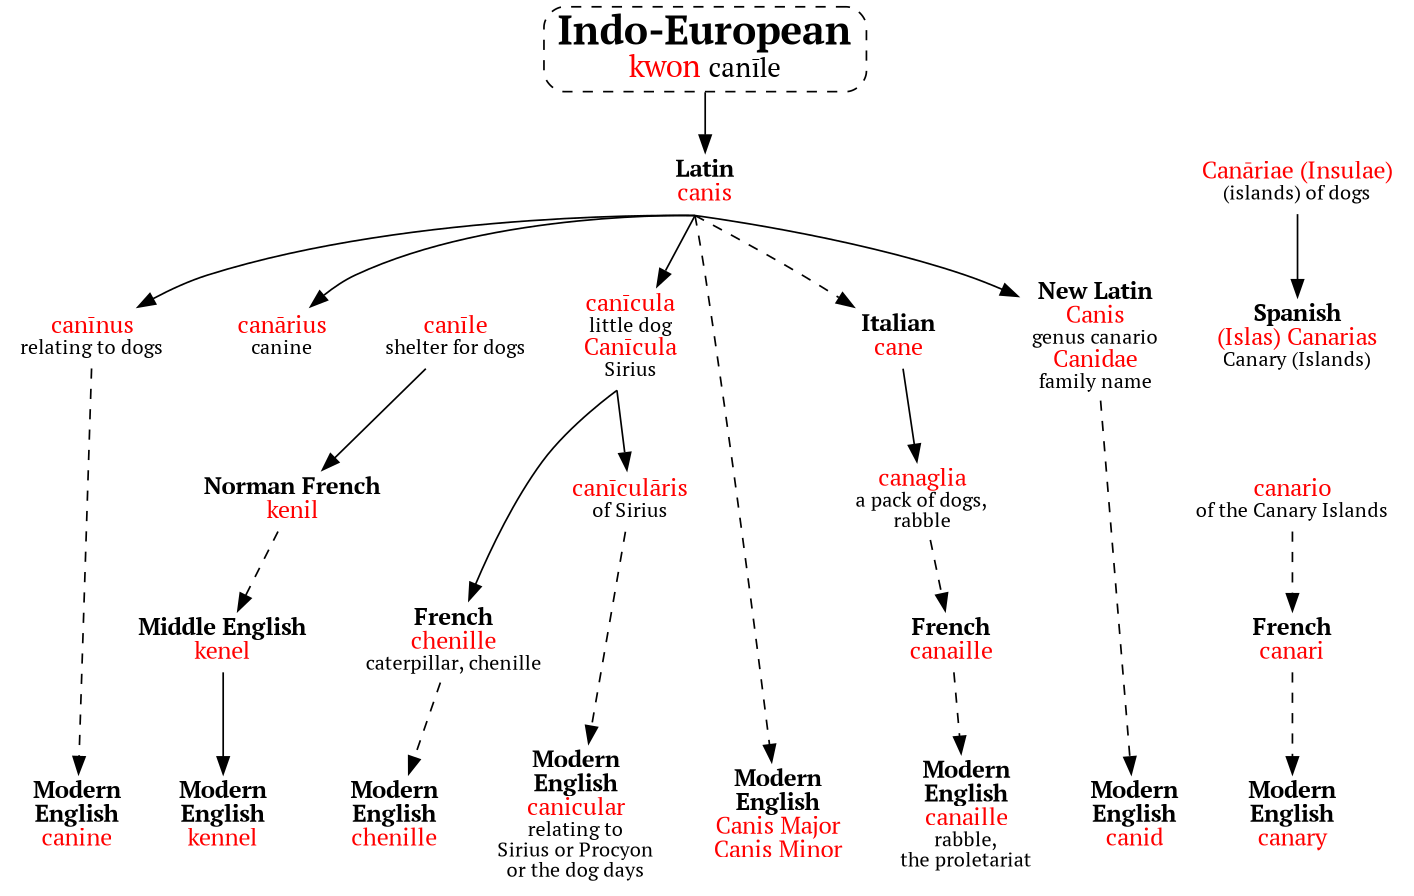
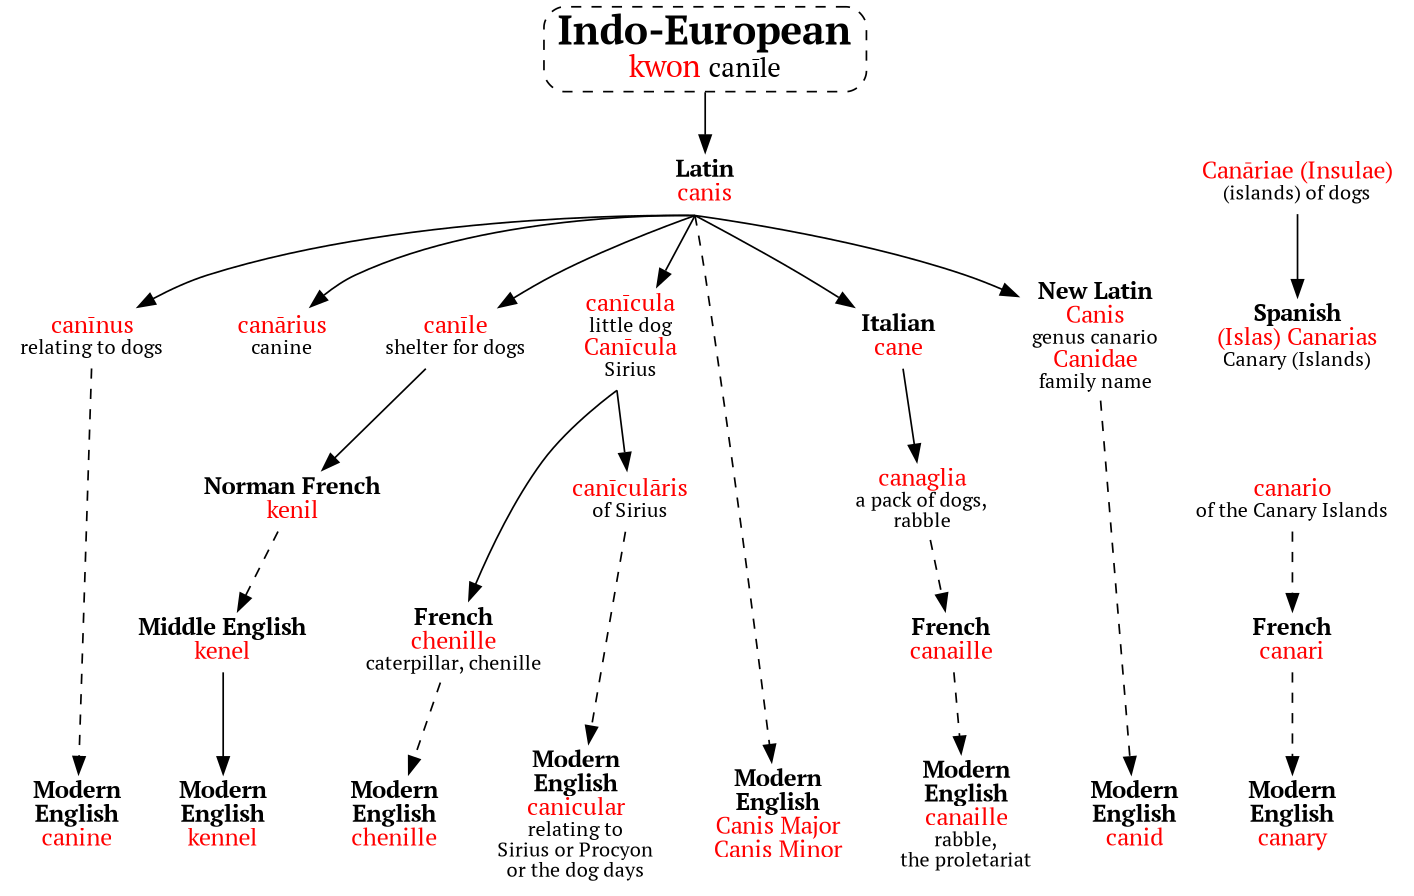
  strict digraph {
    fontname="PT Serif"
    node [fontname="PT Serif" shape=plaintext]
    edge [fontname="PT Serif"]
    n1 [label=<<font color="red">canīnus</font><br/><font point-size="12">relating to dogs</font>>]
    n2 [label=<<font color="red">canārius</font><br/><font point-size="12">canine</font>>]
    n3 [label=<<font color="red">canīle</font><br/><font point-size="12">shelter for dogs</font>>]
    n4 [label=<<font color="red">canīcula</font><br/><font point-size="12">little dog</font><br/><font color="red">Canīcula</font><br/><font point-size="12">Sirius</font>>]
    n5 [label=<<b>Modern<br/>English</b><br/><font color="red">canine</font>>]
    n6 [label=<<b>Modern<br/>English</b><br/><font color="red">canary</font>>]
    n7 [label=<<b>Modern<br/>English</b><br/><font color="red">kennel</font>>]
    n8 [label=<<b>Modern<br/>English</b><br/><font color="red">chenille</font>>]
    n9 [label=<<b>Modern<br/>English</b><br/><font color="red">Canis Major<br/>Canis Minor</font>>]
    n10 [label=<<b>Modern<br/>English</b><br/><font color="red">canid</font>>]
    n11 [label=<<b>Modern<br/>English</b><br/><font color="red">canicular</font><br/><font point-size="12">relating to<br/>Sirius or Procyon<br/>or the dog days</font>>]
    n12 [label=<<b>Modern<br/>English</b><br/><font color="red">canaille</font><br/><font point-size="12">rabble,<br/>the proletariat</font>>]
    n13 [label=<<b>Spanish</b><br/><font color="red">(Islas) Canarias</font><br/><font point-size="12">Canary (Islands)</font>>]
    n14 [label=<<b>Italian</b><br/><font color="red">cane</font>>]
    n15 [label=<<b>Norman French</b><br/><font color="red">kenil</font>>]
    n16 [label=<<b>French</b><br/><font color="red">chenille</font><br/><font point-size="12">caterpillar, chenille</font>>]
    n17 [label=<<font color="red">canīculāris</font><br/><font point-size="12">of Sirius</font>>]
    n18 [label=<<font color="red">canaglia</font><br/><font point-size="12">a pack of dogs,<br/>rabble</font>>]
    n19 [label=<<font point-size="24"><b>Indo-European</b></font><br/><font point-size="18" color="red">kwon </font><font point-size="16">canīle</font>> shape=box style="dashed,rounded"]
    n20 [label=<<b>Latin</b><br/><font color="red">canis</font>>]
    n21 [label=<<b>New Latin</b><br/><font color="red">Canis</font><br/><font point-size="12">genus canario</font><br/><font color="red">Canidae</font><br/><font point-size="12">family name</font>>]
    n22 [label=<<font color="red">Canāriae (Insulae)</font><br/><font point-size="12">(islands) of dogs</font>>]
    n23 [label=<<b>Middle English</b><br/><font color="red">kenel</font>>]
    n24 [label=<<font color="red">canario</font><br/><font point-size="12">of the Canary Islands</font>>]
    n25 [label=<<b>French</b><br/><font color="red">canari</font>>]
    n26 [label=<<b>French</b><br/><font color="red">canaille</font>>]
    subgraph sub_1 {
      rank=same
      n1
      n2
      n3
      n4
    }
    subgraph sub_2 {
      rank=same
      n5
      n6
      n7
      n8
      n9
      n10
      n11
      n12
    }
    subgraph sub_3 {
      rank=same
      n13
      n14
    }
    n1 -> n5 [style=dashed]
    n3 -> n15
    n4 -> n16 [sametail=1]
    n4 -> n17 [sametail=1 weight=2]
    n14 -> n18
    n15 -> n23 [style=dashed]
    n16 -> n8 [style=dashed weight=2]
    n17 -> n11 [style=dashed]
    n18 -> n26 [style=dashed]
    n19 -> n20
    n20 -> n1 [sametail=1]
    n20 -> n2 [sametail=1]
+   n20 -> n3 [sametail=1]
    n20 -> n4 [sametail=1]
    n20 -> n9 [sametail=1 style=dashed weight=2]
-   n20 -> n14 [sametail=1 style=dashed]
+   n20 -> n14 [sametail=1]
    n20 -> n21 [sametail=1]
    n21 -> n10 [style=dashed]
    n22 -> n13
    n23 -> n7
    n24 -> n25 [style=dashed]
    n25 -> n6 [style=dashed]
    n26 -> n12 [style=dashed]
  }
